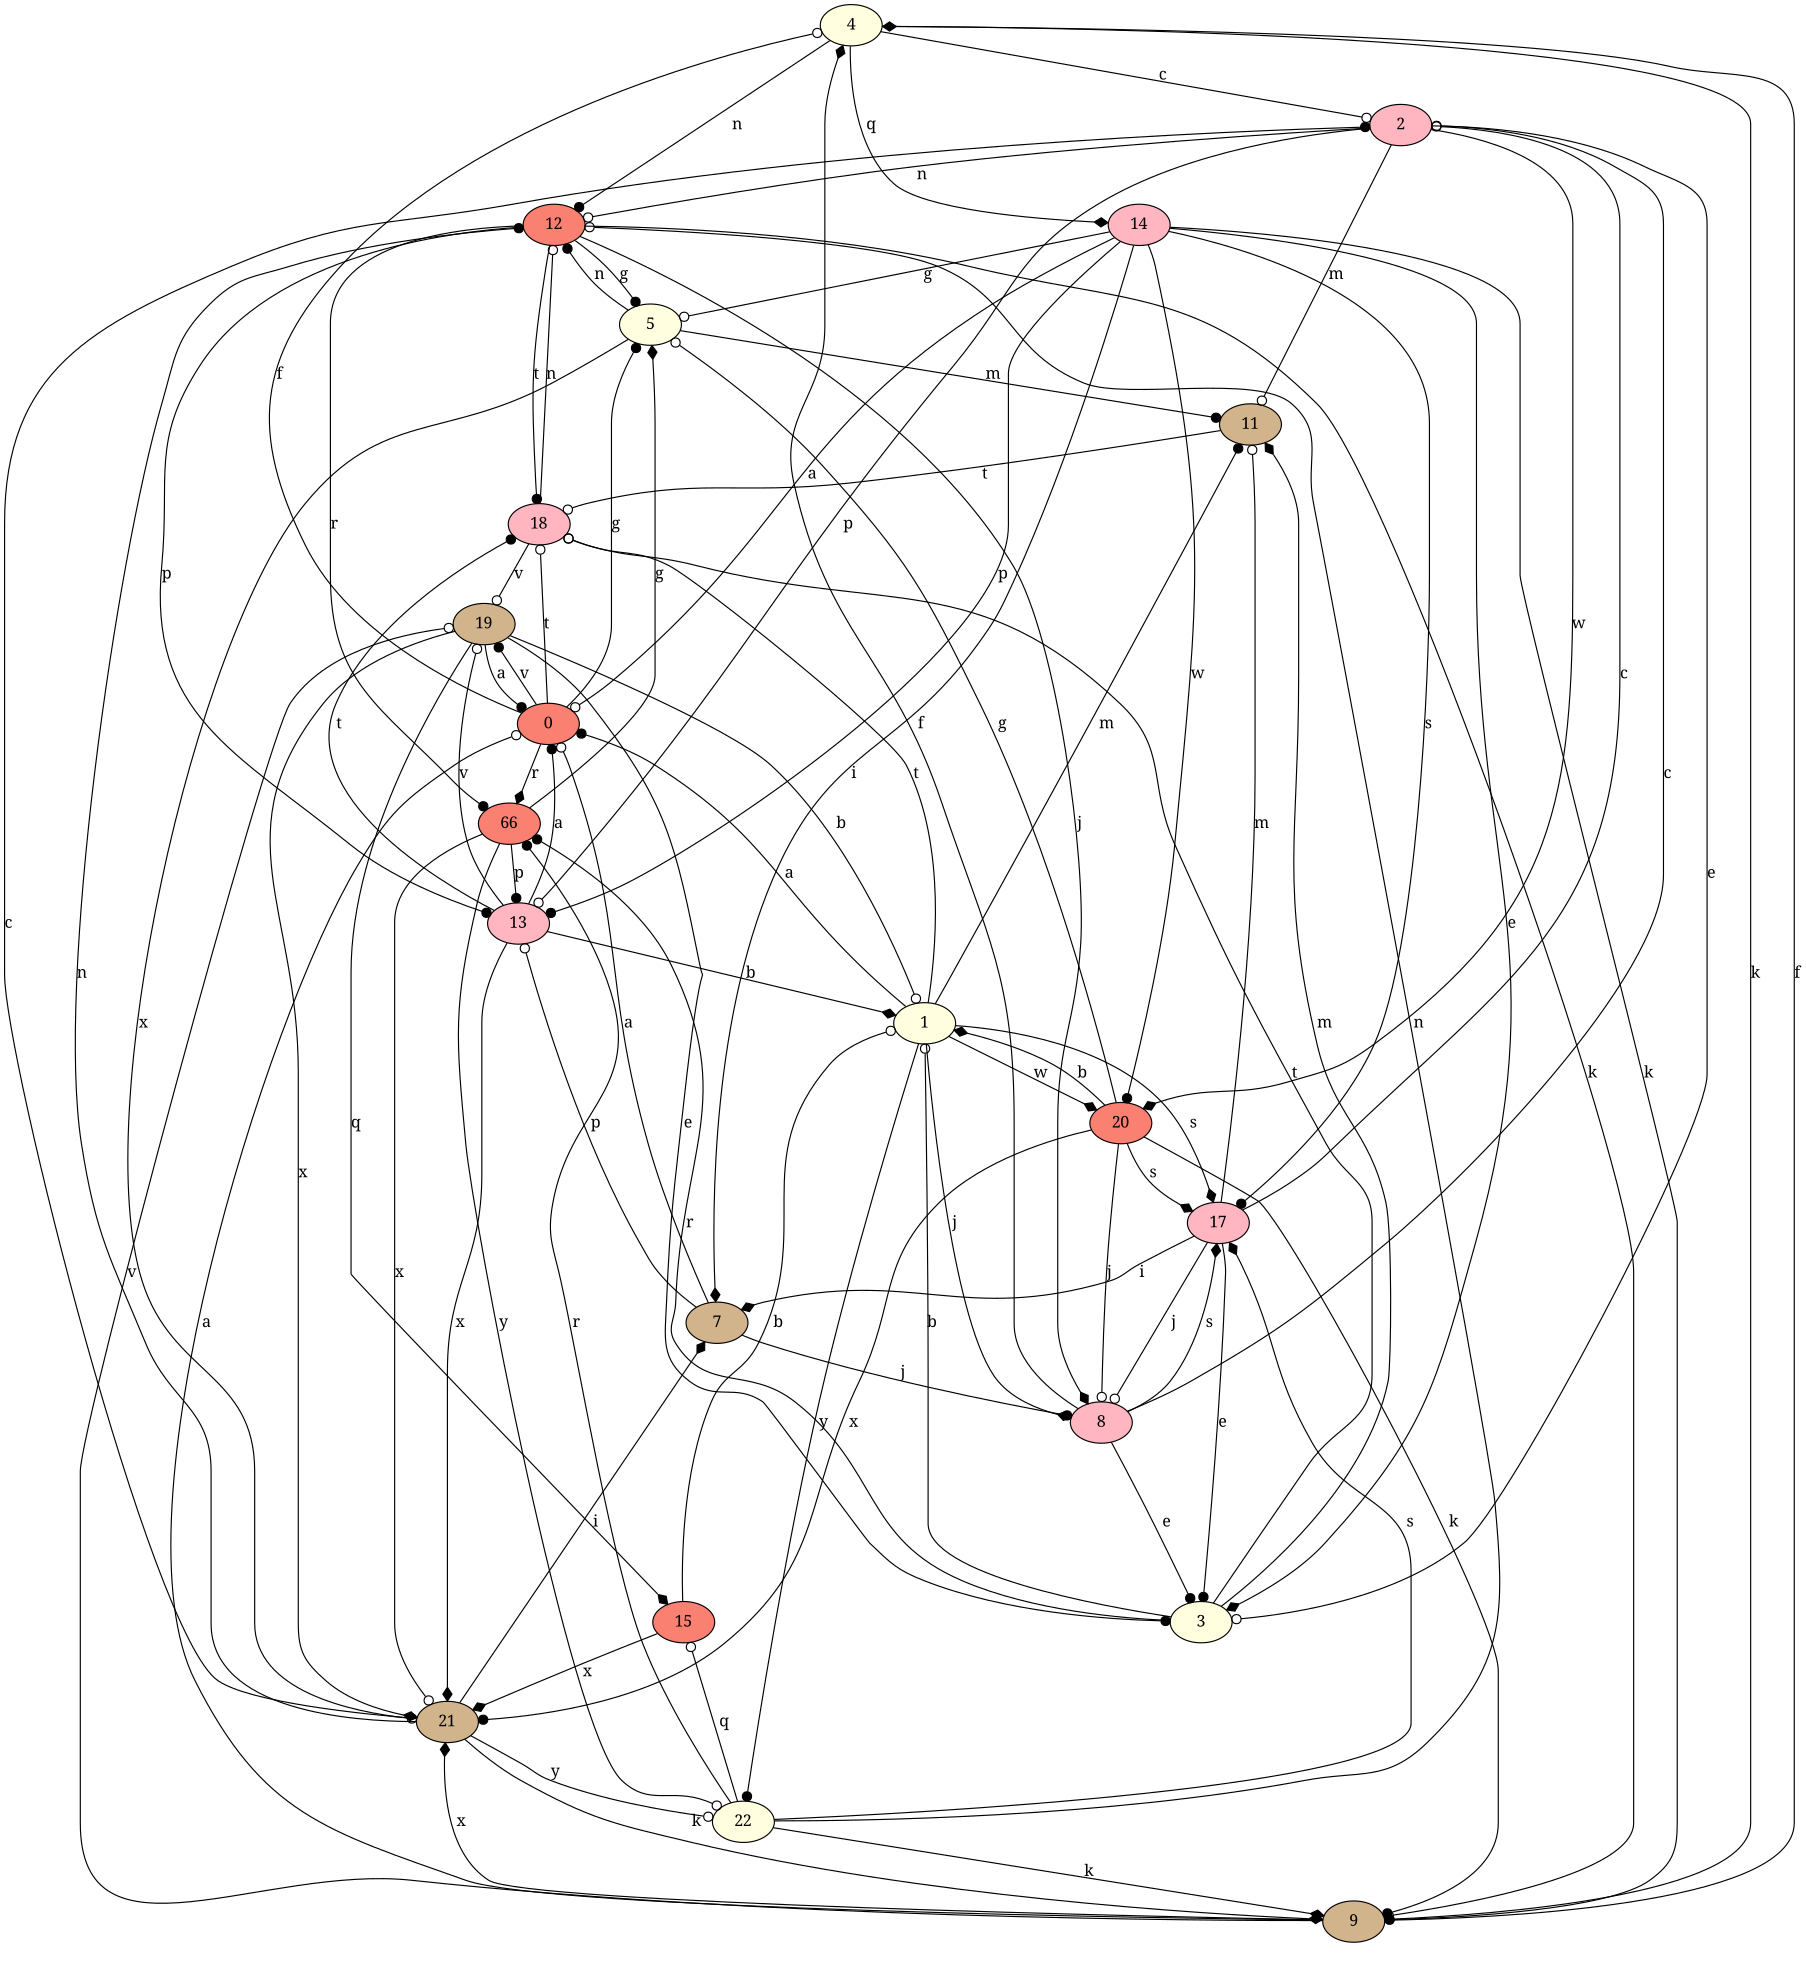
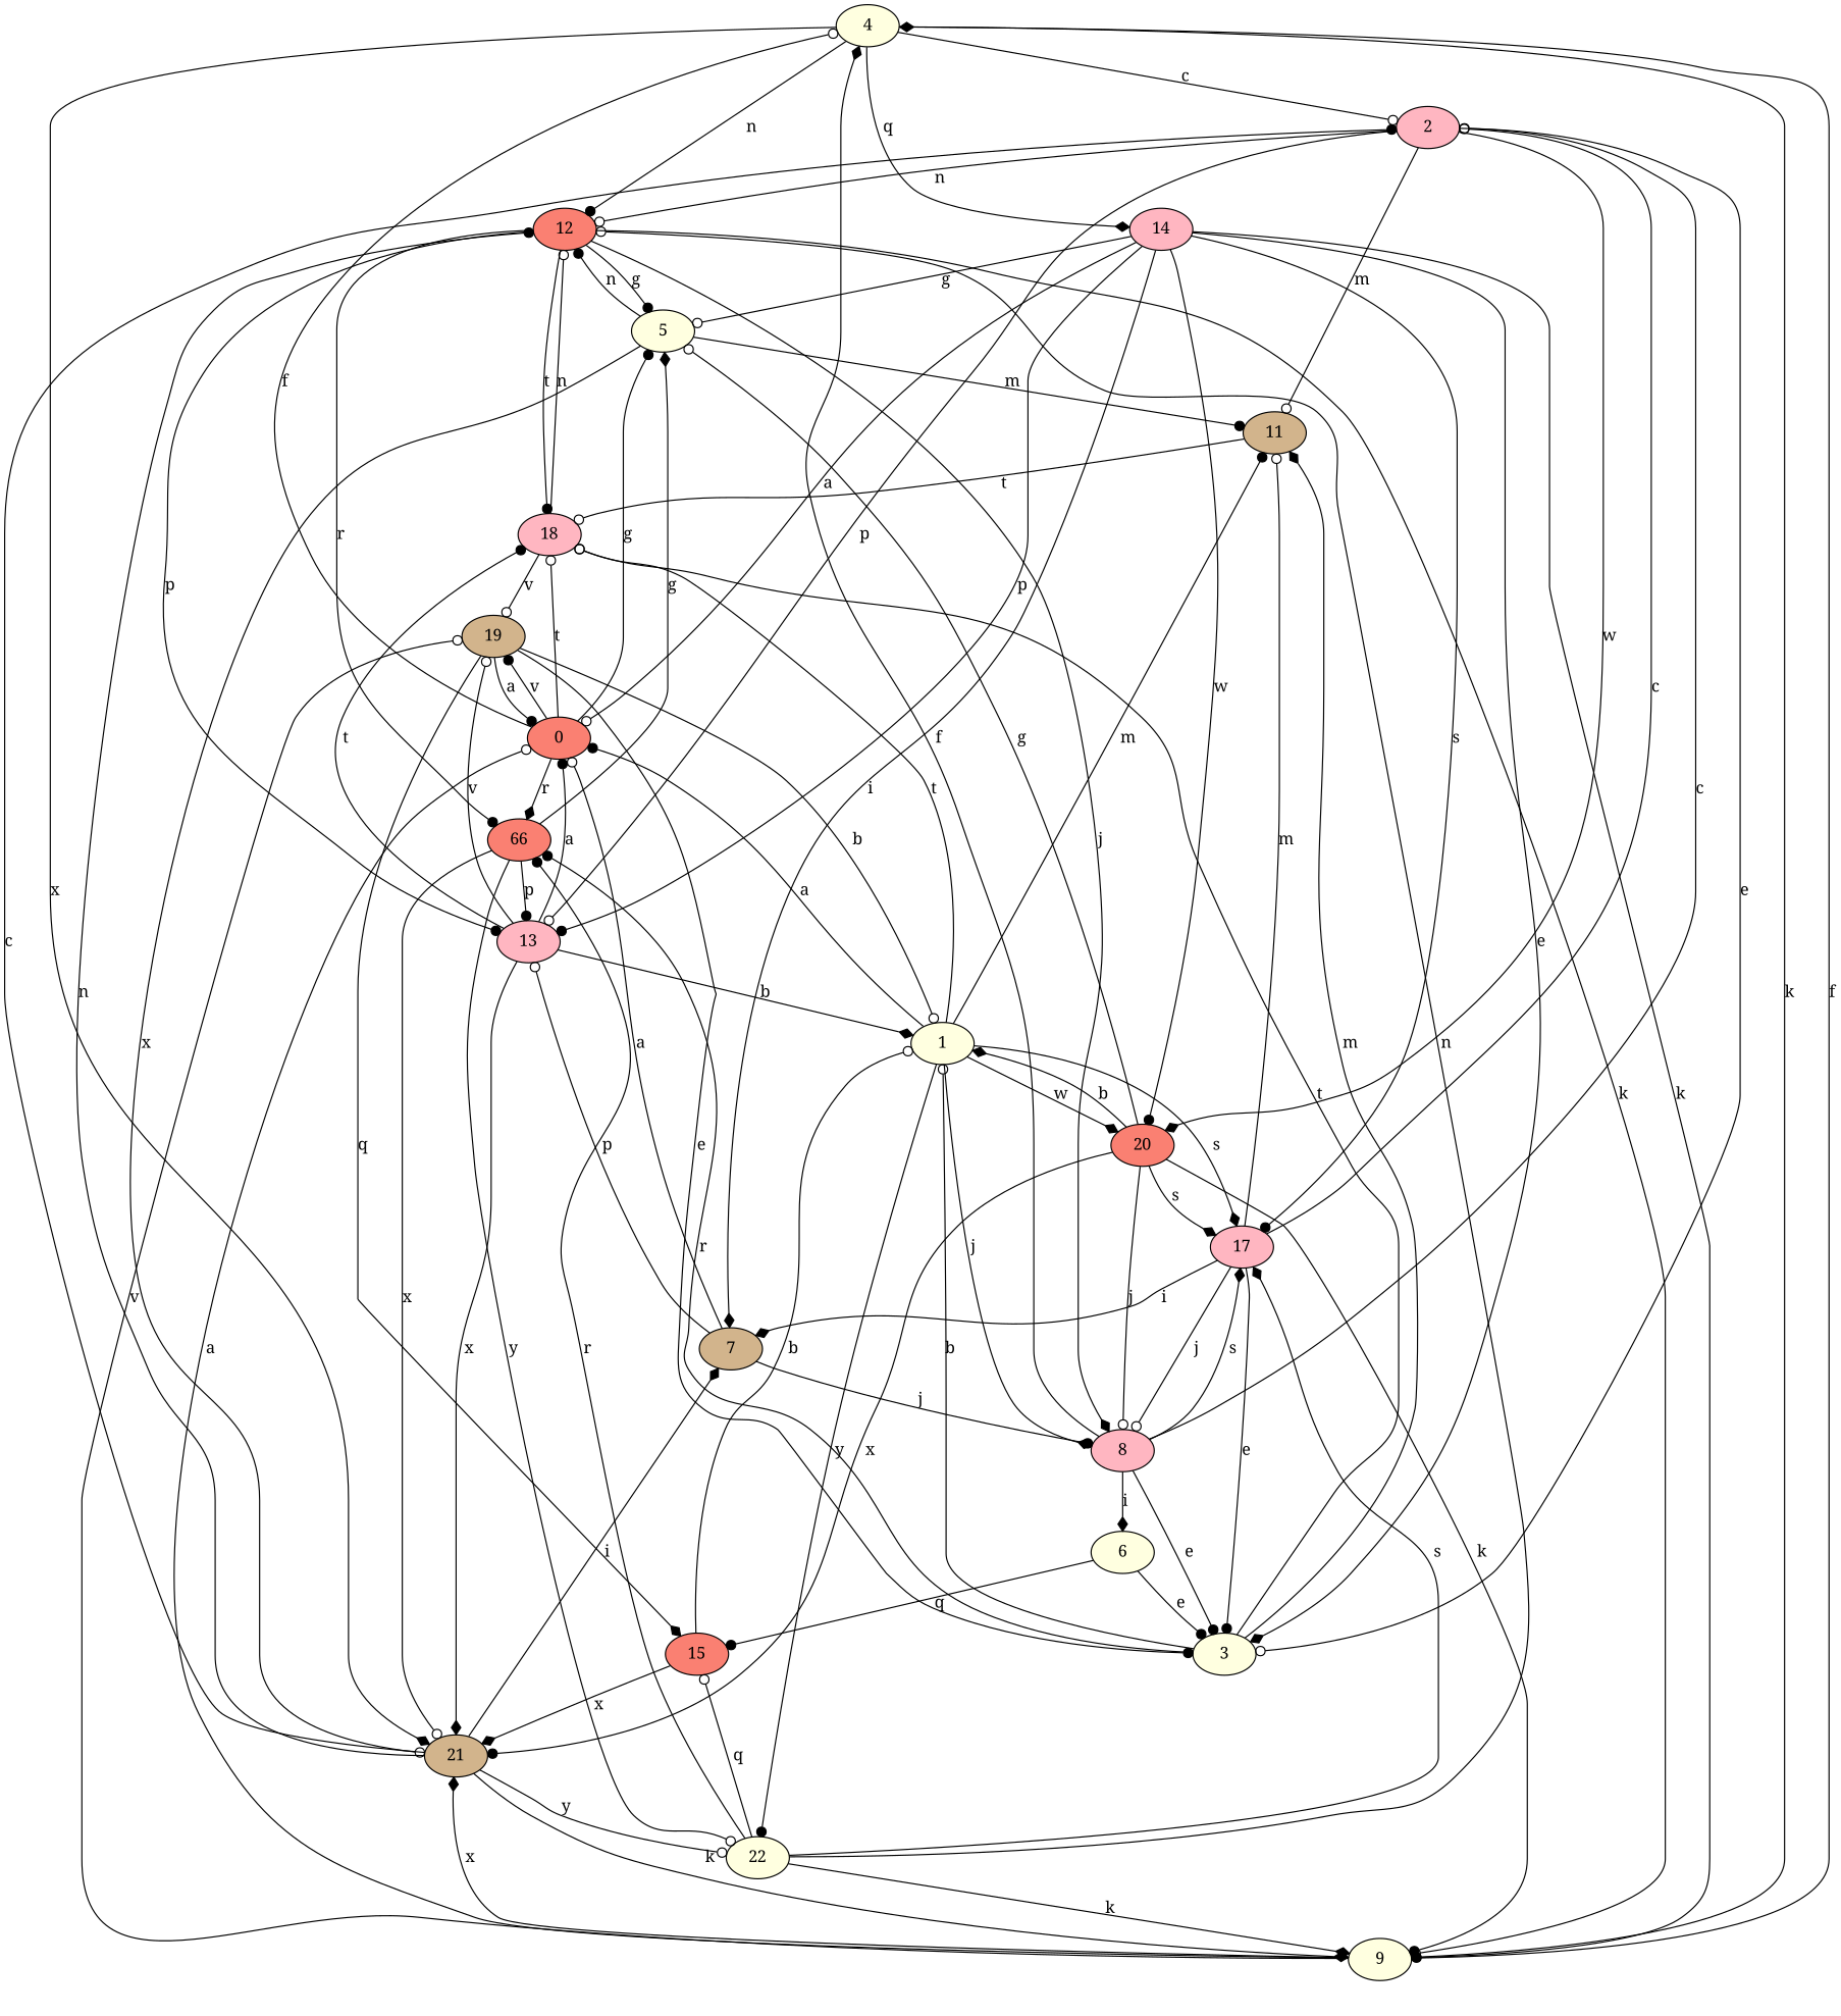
  strict digraph {
    fontname="Noto Serif"
    node [fillcolor=lightyellow fontname="Noto Serif" style=filled]
    edge [arrowhead=odot fontname="Noto Serif"]
    4
    0 [fillcolor=salmon]
    5
    n4 [fillcolor=salmon label=66]
    18 [fillcolor=lightpink]
    19 [fillcolor=tan]
    2 [fillcolor=lightpink]
    12 [fillcolor=salmon]
-   9 [fillcolor=tan]
+   9
    14 [fillcolor=lightpink]
    21 [fillcolor=tan]
    11 [fillcolor=tan]
    22
    13 [fillcolor=lightpink]
    1
    3
    15 [fillcolor=salmon]
    8 [fillcolor=lightpink]
    17 [fillcolor=lightpink]
    20 [fillcolor=salmon]
+   6
    7 [fillcolor=tan]
    4 -> 2 [label=c]
    4 -> 12 [arrowhead=dot label=n]
    4 -> 9 [label=k]
    4 -> 14 [arrowhead=diamond label=q]
-   19 -> 21 [arrowhead=diamond label=x]
+   4 -> 21 [arrowhead=diamond label=x]
    0 -> 4 [label=f]
    0 -> 5 [arrowhead=dot label=g]
    0 -> n4 [arrowhead=diamond label=r]
    0 -> 18 [label=t]
    0 -> 19 [arrowhead=dot label=v]
    5 -> 12 [arrowhead=dot label=n]
    5 -> 21 [label=x]
    5 -> 11 [arrowhead=dot label=m]
    n4 -> 5 [arrowhead=diamond label=g]
    n4 -> 21 [label=x]
    n4 -> 22 [label=y]
    n4 -> 13 [arrowhead=dot label=p]
    18 -> 19 [label=v]
    18 -> 12 [label=n]
    19 -> 0 [arrowhead=dot label=a]
    19 -> 1 [label=b]
    19 -> 3 [arrowhead=dot label=e]
    19 -> 15 [arrowhead=diamond label=q]
    2 -> 12 [label=n]
    2 -> 11 [label=m]
    2 -> 13 [label=p]
    2 -> 3 [label=e]
    2 -> 20 [arrowhead=diamond label=w]
    12 -> 5 [arrowhead=dot label=g]
    12 -> n4 [arrowhead=dot label=r]
    12 -> 18 [arrowhead=dot label=t]
    12 -> 9 [label=k]
    12 -> 13 [arrowhead=dot label=p]
    12 -> 8 [arrowhead=diamond label=j]
    9 -> 4 [arrowhead=diamond label=f]
    9 -> 0 [label=a]
    9 -> 19 [label=v]
    9 -> 21 [arrowhead=diamond label=x]
    14 -> 0 [label=a]
    14 -> 5 [label=g]
    14 -> 9 [arrowhead=dot label=k]
    14 -> 13 [arrowhead=dot label=p]
    14 -> 3 [arrowhead=diamond label=e]
    14 -> 17 [arrowhead=dot label=s]
    14 -> 20 [arrowhead=dot label=w]
    14 -> 7 [arrowhead=diamond label=i]
    21 -> 2 [arrowhead=dot label=c]
    21 -> 12 [arrowhead=dot label=n]
    21 -> 9 [arrowhead=diamond label=k]
    21 -> 22 [label=y]
    21 -> 7 [arrowhead=diamond label=i]
    11 -> 18 [label=t]
    22 -> n4 [arrowhead=dot label=r]
    22 -> 12 [label=n]
    22 -> 9 [arrowhead=diamond label=k]
    22 -> 15 [label=q]
    22 -> 17 [arrowhead=diamond label=s]
    13 -> 0 [arrowhead=dot label=a]
    13 -> 18 [arrowhead=dot label=t]
    13 -> 19 [label=v]
    13 -> 21 [arrowhead=diamond label=x]
    13 -> 1 [arrowhead=diamond label=b]
    1 -> 0 [arrowhead=dot label=a]
    1 -> 18 [label=t]
    1 -> 11 [arrowhead=dot label=m]
    1 -> 22 [arrowhead=dot label=y]
    1 -> 8 [arrowhead=diamond label=j]
    1 -> 17 [arrowhead=diamond label=s]
    1 -> 20 [arrowhead=diamond label=w]
    3 -> n4 [arrowhead=dot label=r]
    3 -> 18 [label=t]
    3 -> 11 [arrowhead=diamond label=m]
    3 -> 1 [label=b]
    15 -> 21 [arrowhead=diamond label=x]
    15 -> 1 [label=b]
    8 -> 4 [arrowhead=diamond label=f]
    8 -> 2 [label=c]
    8 -> 3 [arrowhead=dot label=e]
    8 -> 17 [arrowhead=diamond label=s]
+   8 -> 6 [arrowhead=diamond label=i]
    17 -> 2 [label=c]
    17 -> 11 [label=m]
    17 -> 3 [arrowhead=dot label=e]
    17 -> 8 [label=j]
    17 -> 7 [arrowhead=diamond label=i]
    20 -> 5 [label=g]
    20 -> 9 [arrowhead=dot label=k]
    20 -> 21 [arrowhead=dot label=x]
    20 -> 1 [arrowhead=diamond label=b]
    20 -> 8 [label=j]
    20 -> 17 [arrowhead=diamond label=s]
+   6 -> 3 [arrowhead=dot label=e]
+   6 -> 15 [arrowhead=dot label=q]
    7 -> 0 [label=a]
    7 -> 13 [label=p]
    7 -> 8 [arrowhead=dot label=j]
  }
